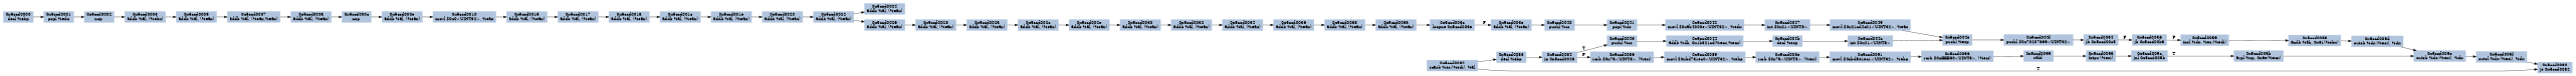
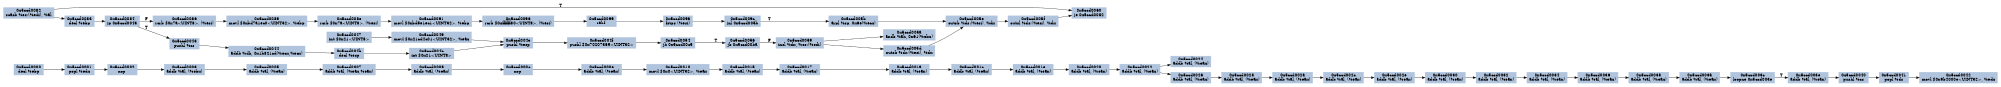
  digraph {
    rankdir=LR
    node [color=lightsteelblue fillcolor=lightsteelblue shape=rectangle style=filled]
    edge [color="#000000"]
    n1 [label="0x5ccd0000\ndecl %ebp"]
    n2 [label="0x5ccd0001\npopl %edx"]
    n3 [label="0x5ccd0002\nnop "]
    n4 [label="0x5ccd0003\naddb %al, (%ebx)"]
    n5 [label="0x5ccd0005\naddb %al, (%eax)"]
    n6 [label="0x5ccd0007\naddb %al, (%eax,%eax)"]
    n7 [label="0x5ccd000a\naddb %al, (%eax)"]
    n8 [label="0x5ccd000c\nnop "]
    n9 [label="0x5ccd000e\naddb %al, (%eax)"]
    n10 [label="0x5ccd0010\nmovl $0x0<UINT32>, %eax"]
    n11 [label="0x5ccd0015\naddb %al, (%eax)"]
    n12 [label="0x5ccd0017\naddb %al, (%eax)"]
    n13 [label="0x5ccd001a\naddb %al, (%eax)"]
    n14 [label="0x5ccd001c\naddb %al, (%eax)"]
    n15 [label="0x5ccd001e\naddb %al, (%eax)"]
    n16 [label="0x5ccd0020\naddb %al, (%eax)"]
    n17 [label="0x5ccd0022\naddb %al, (%eax)"]
    n18 [label="0x5ccd0024\naddb %al, (%eax)"]
    n19 [label="0x5ccd0026\naddb %al, (%eax)"]
    n20 [label="0x5ccd0028\naddb %al, (%eax)"]
    n21 [label="0x5ccd002a\naddb %al, (%eax)"]
    n22 [label="0x5ccd002c\naddb %al, (%eax)"]
    n23 [label="0x5ccd002e\naddb %al, (%eax)"]
    n24 [label="0x5ccd0030\naddb %al, (%eax)"]
    n25 [label="0x5ccd0032\naddb %al, (%eax)"]
    n26 [label="0x5ccd0034\naddb %al, (%eax)"]
    n27 [label="0x5ccd0036\naddb %al, (%eax)"]
    n28 [label="0x5ccd0038\naddb %al, (%eax)"]
    n29 [label="0x5ccd003a\naddb %al, (%eax)"]
    n30 [label="0x5ccd003c\nloopne 0x5ccd003e"]
    n31 [label="0x5ccd003e\naddb %al, (%eax)"]
    n32 [label="0x5ccd0040\npushl %cs"]
    n33 [label="0x5ccd0041\npopl %ds"]
    n34 [label="0x5ccd0042\nmovl $0x9b4000e<UINT32>, %edx"]
    n35 [label="0x5ccd0047\nint $0x21<UINT8>"]
    n36 [label="0x5ccd0049\nmovl $0x21cd4c01<UINT32>, %eax"]
    n37 [label="0x5ccd004e\npushl %esp"]
    n38 [label="0x5ccd004f\npushl $0x70207369<UINT32>"]
    n39 [label="0x5ccd0054\njb 0x5ccd00c5"]
    n40 [label="0x5ccd0056\njb 0x5ccd00ba"]
    n41 [label="0x5ccd0059\ninsl %dx, %es:(%edi)"]
    n42 [label="0x5ccd005a\nandb %ah, 0x61(%ebx)"]
    n43 [label="0x5ccd005d\noutsb %ds:(%esi), %dx"]
    n44 [label="0x5ccd005e\noutsb %ds:(%esi), %dx"]
    n45 [label="0x5ccd005f\noutsl %ds:(%esi), %dx"]
    n46 [label="0x5ccd0060\nje 0x5ccd0082"]
    n47 [label="0x5ccd0082\nscasb %es:(%edi), %al"]
    n48 [label="0x5ccd0083\ndecl %ebp"]
    n49 [label="0x5ccd0084\njp 0x5ccd0043"]
    n50 [label="0x5ccd0086\nrcrb $0x7a<UINT8>, (%esi)"]
    n51 [label="0x5ccd0043\npushl %cs"]
    n52 [label="0x5ccd0089\nmovl $0xbd7a1ec0<UINT32>, %ebp"]
    n53 [label="0x5ccd0044\naddb %dh, 0x1b821cd(%ecx,%ecx)"]
    n54 [label="0x5ccd008e\nrcrb $0x7a<UINT8>, (%esi)"]
    n55 [label="0x5ccd0091\nmovl $0xbd5e1ec1<UINT32>, %ebp"]
    n56 [label="0x5ccd0096\nrcrb $0xffffff80<UINT8>, (%esi)"]
    n57 [label="0x5ccd0099\nsahf "]
    n58 [label="0x5ccd009a\nfstps (%esi)"]
    n59 [label="0x5ccd009c\njnl 0x5ccd005b"]
    n60 [label="0x5ccd005b\narpl %sp, 0x6e(%ecx)"]
    n61 [label="0x5ccd004b\ndecl %esp"]
    n62 [label="0x5ccd004c\nint $0x21<UINT8>"]
    n1 -> n2
    n2 -> n3
    n3 -> n4
    n4 -> n5
    n5 -> n6
    n6 -> n7
    n7 -> n8
    n8 -> n9
    n9 -> n10
    n10 -> n11
    n11 -> n12
    n12 -> n13
    n13 -> n14
    n14 -> n15
    n15 -> n16
    n16 -> n17
    n17 -> n18
    n17 -> n19
    n19 -> n20
    n20 -> n21
    n21 -> n22
    n22 -> n23
    n23 -> n24
    n24 -> n25
    n25 -> n26
    n26 -> n27
    n27 -> n28
    n28 -> n29
    n29 -> n30
-   n30 -> n31 [label=F]
+   n30 -> n31 [label=T]
    n31 -> n32
    n32 -> n33
    n33 -> n34
-   n34 -> n35
    n35 -> n36
    n36 -> n37
    n37 -> n38
    n38 -> n39
-   n39 -> n40 [label=F]
+   n39 -> n40 [label=T]
    n40 -> n41 [label=F]
    n41 -> n42
-   n42 -> n43
+   n41 -> n43
    n43 -> n44
    n44 -> n45
    n45 -> n46
    n47 -> n46 [label=T]
    n47 -> n48
    n48 -> n49
    n49 -> n50 [label=F]
    n49 -> n51 [label=T]
    n50 -> n52
    n51 -> n53
    n52 -> n54
    n53 -> n61
    n54 -> n55
    n55 -> n56
    n56 -> n57
    n57 -> n58
    n58 -> n59
    n59 -> n60 [label=T]
    n60 -> n44
    n61 -> n62
    n62 -> n37
  }
